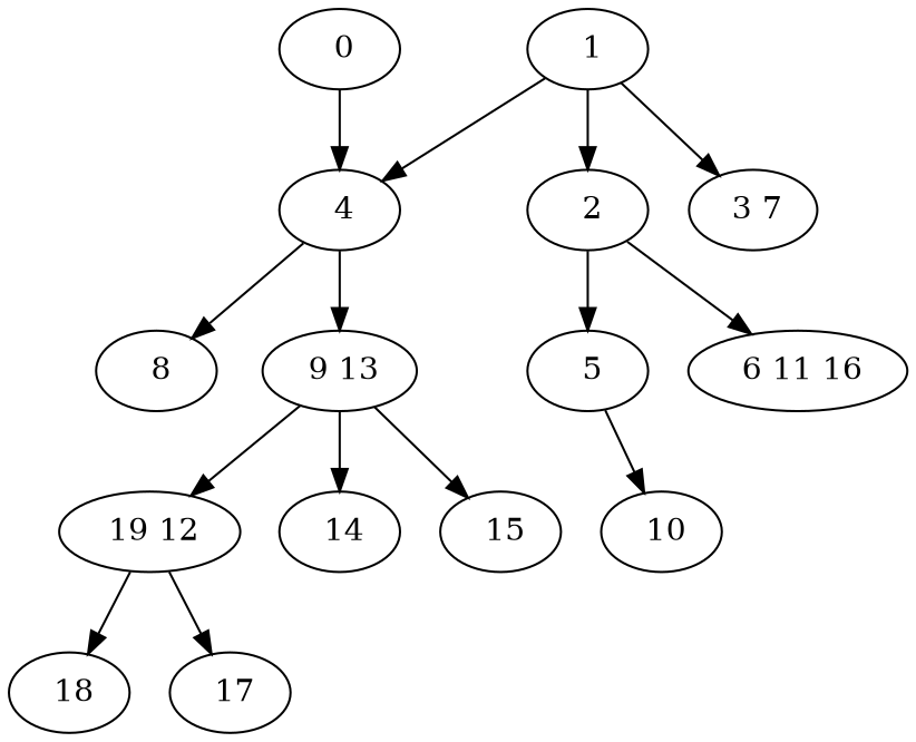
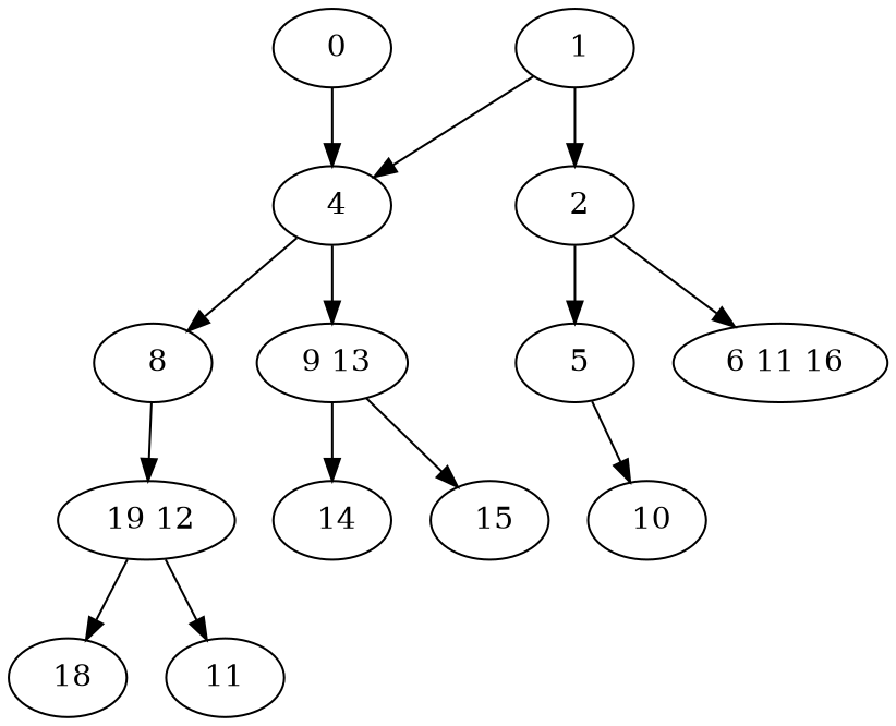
  digraph {
    " 0"
    " 4"
    " 1"
    " 2"
-   " 3 7"
    " 5"
    " 6 11 16"
    " 8"
    " 9 13"
    " 10"
    " 19 12"
    " 14"
    " 15"
    " 18"
-   " 17"
+   " 17" [label=11]
    " 0" -> " 4"
    " 4" -> " 8"
    " 4" -> " 9 13"
    " 1" -> " 4"
    " 1" -> " 2"
-   " 1" -> " 3 7"
    " 2" -> " 5"
    " 2" -> " 6 11 16"
    " 5" -> " 10"
-   " 9 13" -> " 19 12"
+   " 8" -> " 19 12"
    " 9 13" -> " 14"
    " 9 13" -> " 15"
    " 19 12" -> " 18"
    " 19 12" -> " 17"
  }
